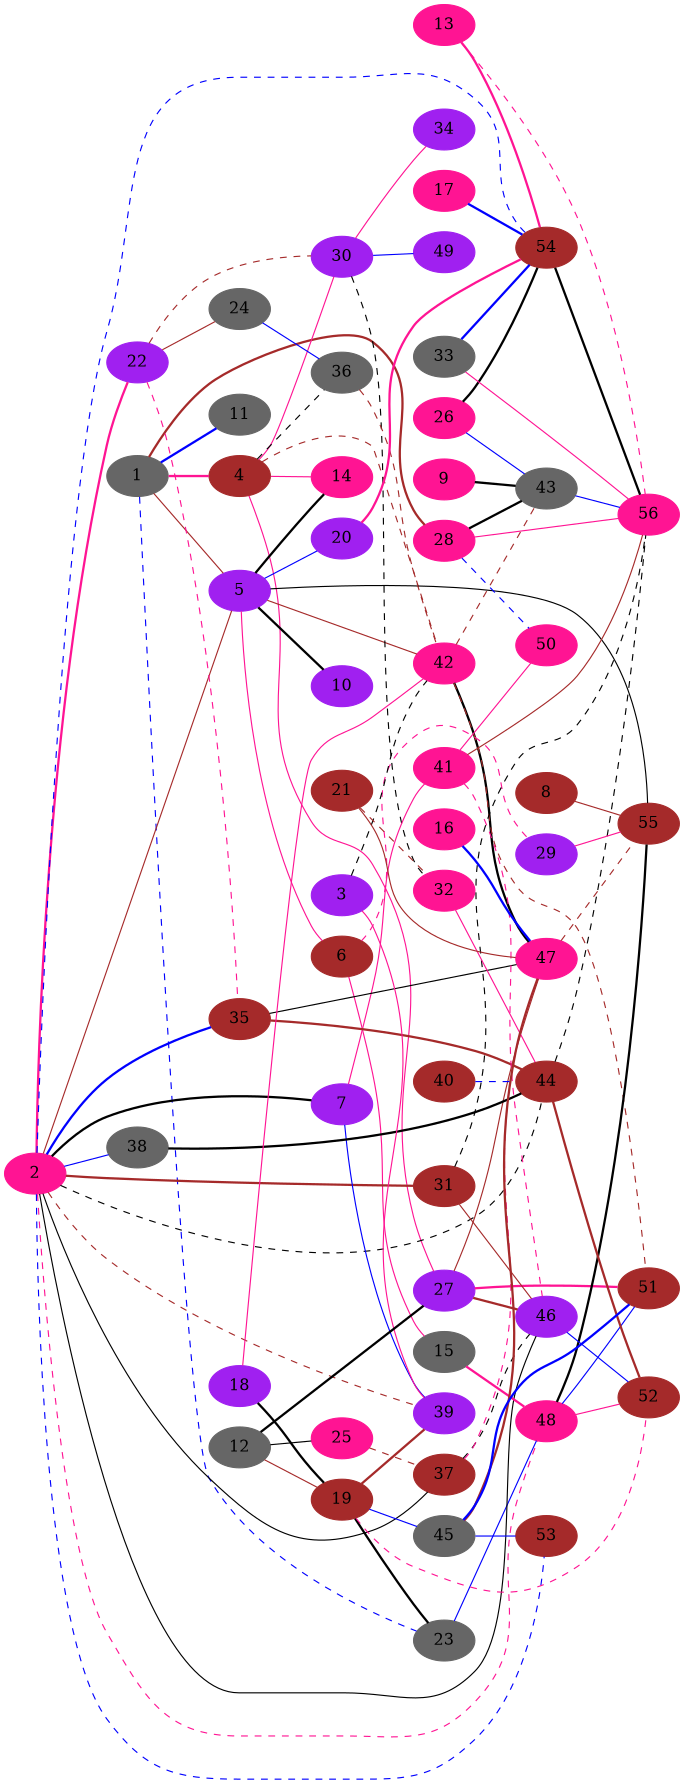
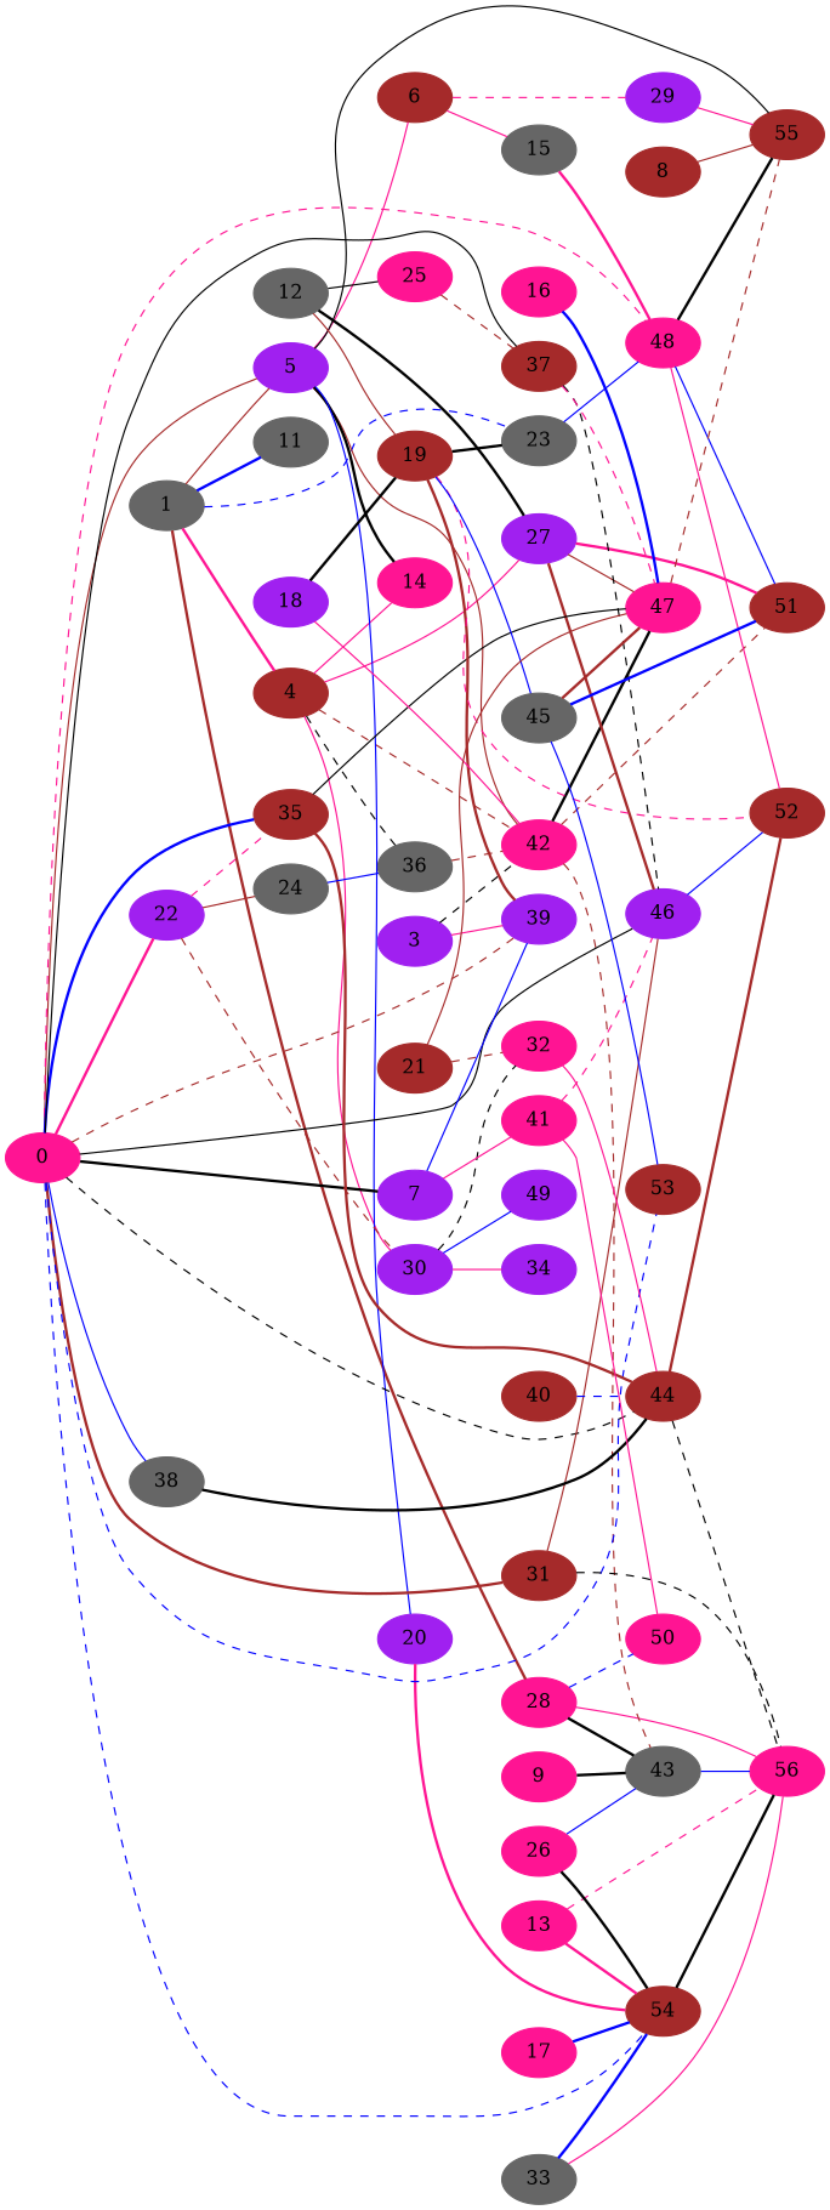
  graph {
    rankdir=LR
    node [color=deeppink style=filled]
    edge [color=deeppink style=solid weight=1.0]
    1 [color=gray40]
    4 [color=brown]
    5 [color=purple]
    11 [color=gray40]
    23 [color=gray40]
    28
    42
    14
    27 [color=purple]
    30 [color=purple]
    36 [color=gray40]
    6 [color=brown]
-   10 [color=purple]
    20 [color=purple]
    55 [color=brown]
    48
    43 [color=gray40]
    56
    50
-   2
+   2 [label=0]
    7 [color=purple]
    22 [color=purple]
    31 [color=brown]
    35 [color=brown]
    37 [color=brown]
    38 [color=gray40]
    39 [color=purple]
    44 [color=brown]
    46 [color=purple]
    53 [color=brown]
    54 [color=brown]
    41
    24 [color=gray40]
    47
    52 [color=brown]
    51 [color=brown]
    3 [color=purple]
    32
    34 [color=purple]
    49 [color=purple]
    15 [color=gray40]
    29 [color=purple]
    8 [color=brown]
    9
    12 [color=gray40]
    19 [color=brown]
    25
    45 [color=gray40]
    13
    16
    17
    18 [color=purple]
    21 [color=brown]
    26
    33 [color=gray40]
    40 [color=brown]
    1 -- 4 [style=bold]
    1 -- 5 [color=brown]
    1 -- 11 [color=blue style=bold]
    1 -- 23 [color=blue style=dashed]
    1 -- 28 [color=brown style=bold]
    4 -- 42 [color=brown style=dashed]
    4 -- 14
    4 -- 27
    4 -- 30
    4 -- 36 [color=black style=dashed]
    5 -- 42 [color=brown]
    5 -- 14 [color=black style=bold]
    5 -- 6
-   5 -- 10 [color=black style=bold]
    5 -- 20 [color=blue]
    5 -- 55 [color=black weight=2.0]
    23 -- 48 [color=blue]
    28 -- 43 [color=black style=bold]
    28 -- 56
    28 -- 50 [color=blue style=dashed]
    42 -- 43 [color=brown style=dashed]
    42 -- 47 [color=black style=bold weight=3.0]
    42 -- 51 [color=brown style=dashed]
    27 -- 46 [color=brown style=bold]
    27 -- 47 [color=brown]
    27 -- 51 [style=bold]
    30 -- 32 [color=black style=dashed]
    30 -- 34
    30 -- 49 [color=blue]
    36 -- 42 [color=brown style=dashed]
    6 -- 15
    6 -- 29 [style=dashed]
    20 -- 54 [style=bold]
    48 -- 55 [color=black style=bold]
    48 -- 52
    48 -- 51 [color=blue]
    43 -- 56 [color=blue]
    2 -- 5 [color=brown]
    2 -- 48 [style=dashed]
    2 -- 7 [color=black style=bold]
    2 -- 22 [style=bold]
    2 -- 31 [color=brown style=bold]
    2 -- 35 [color=blue style=bold]
    2 -- 37 [color=black]
    2 -- 38 [color=blue]
    2 -- 39 [color=brown style=dashed]
    2 -- 44 [color=black style=dashed]
    2 -- 46 [color=black]
    2 -- 53 [color=blue style=dashed]
    2 -- 54 [color=blue style=dashed weight=2.0]
    7 -- 39 [color=blue]
    7 -- 41
    22 -- 30 [color=brown style=dashed]
    22 -- 35 [style=dashed]
    22 -- 24 [color=brown]
    31 -- 56 [color=black style=dashed]
    31 -- 46 [color=brown]
    35 -- 44 [color=brown style=bold]
    35 -- 47 [color=black]
    37 -- 46 [color=black style=dashed]
    37 -- 47 [style=dashed]
    38 -- 44 [color=black style=bold]
    44 -- 56 [color=black style=dashed]
    44 -- 52 [color=brown style=bold]
    46 -- 52 [color=blue]
    54 -- 56 [color=black style=bold]
-   41 -- 56 [color=brown]
    41 -- 50
    41 -- 46 [style=dashed]
    24 -- 36 [color=blue]
    47 -- 55 [color=brown style=dashed]
    3 -- 42 [color=black style=dashed]
    3 -- 39
    32 -- 44
    15 -- 48 [style=bold]
    29 -- 55
    8 -- 55 [color=brown]
    9 -- 43 [color=black style=bold]
    12 -- 27 [color=black style=bold]
    12 -- 19 [color=brown]
    12 -- 25 [color=black]
    19 -- 23 [color=black style=bold]
    19 -- 39 [color=brown style=bold]
    19 -- 52 [style=dashed]
    19 -- 45 [color=blue]
    25 -- 37 [color=brown style=dashed]
    45 -- 53 [color=blue]
    45 -- 47 [color=brown style=bold]
    45 -- 51 [color=blue style=bold]
    13 -- 56 [style=dashed]
    13 -- 54 [style=bold]
    16 -- 47 [color=blue style=bold]
    17 -- 54 [color=blue style=bold]
    18 -- 42
    18 -- 19 [color=black style=bold]
    21 -- 47 [color=brown]
    21 -- 32 [color=brown style=dashed]
    26 -- 43 [color=blue]
    26 -- 54 [color=black style=bold]
    33 -- 56
    33 -- 54 [color=blue style=bold]
    40 -- 44 [color=blue style=dashed]
  }
